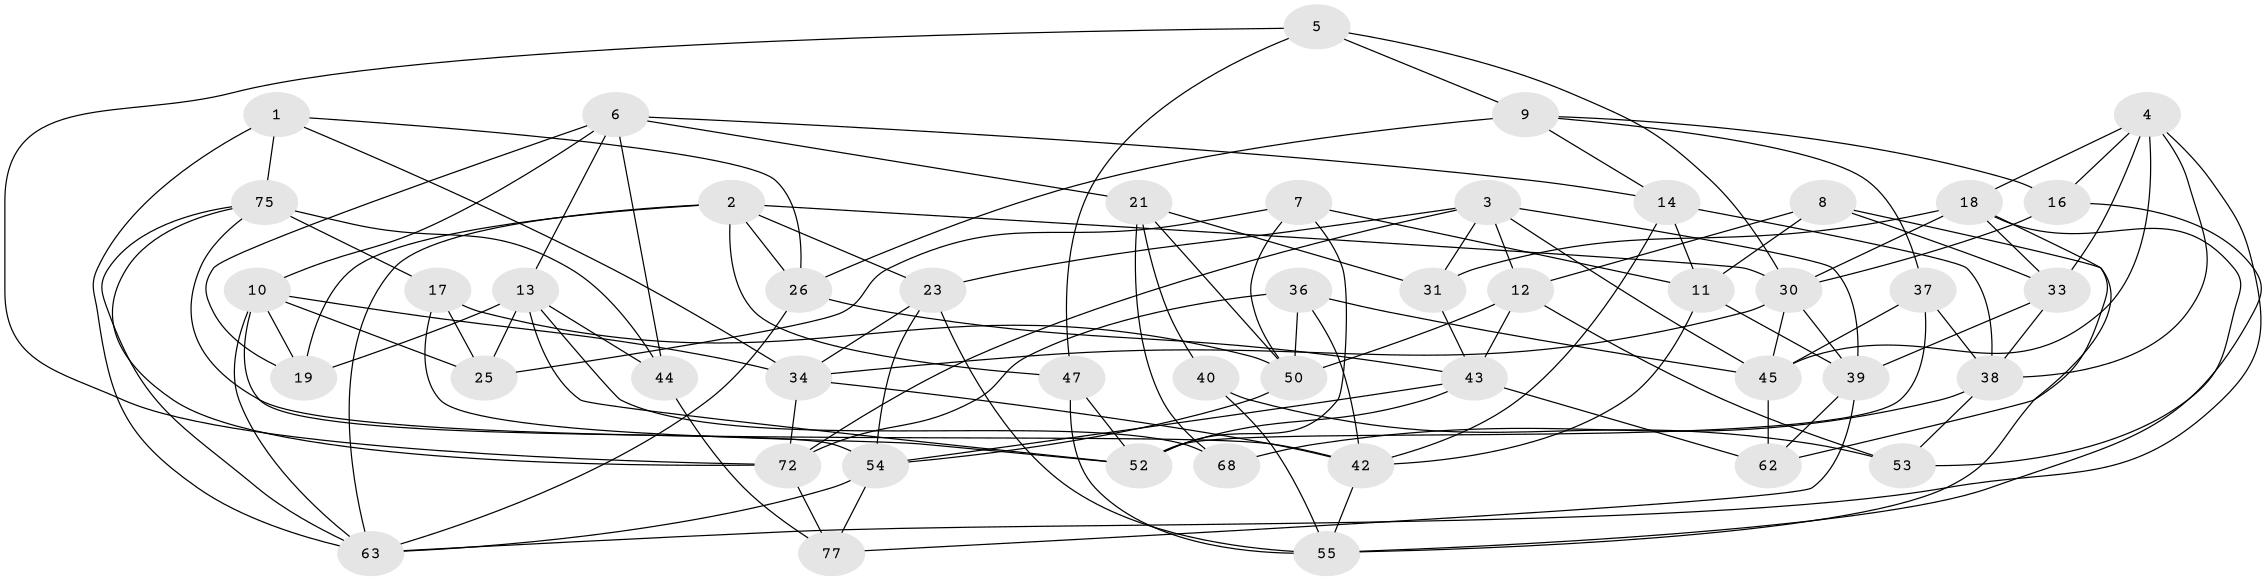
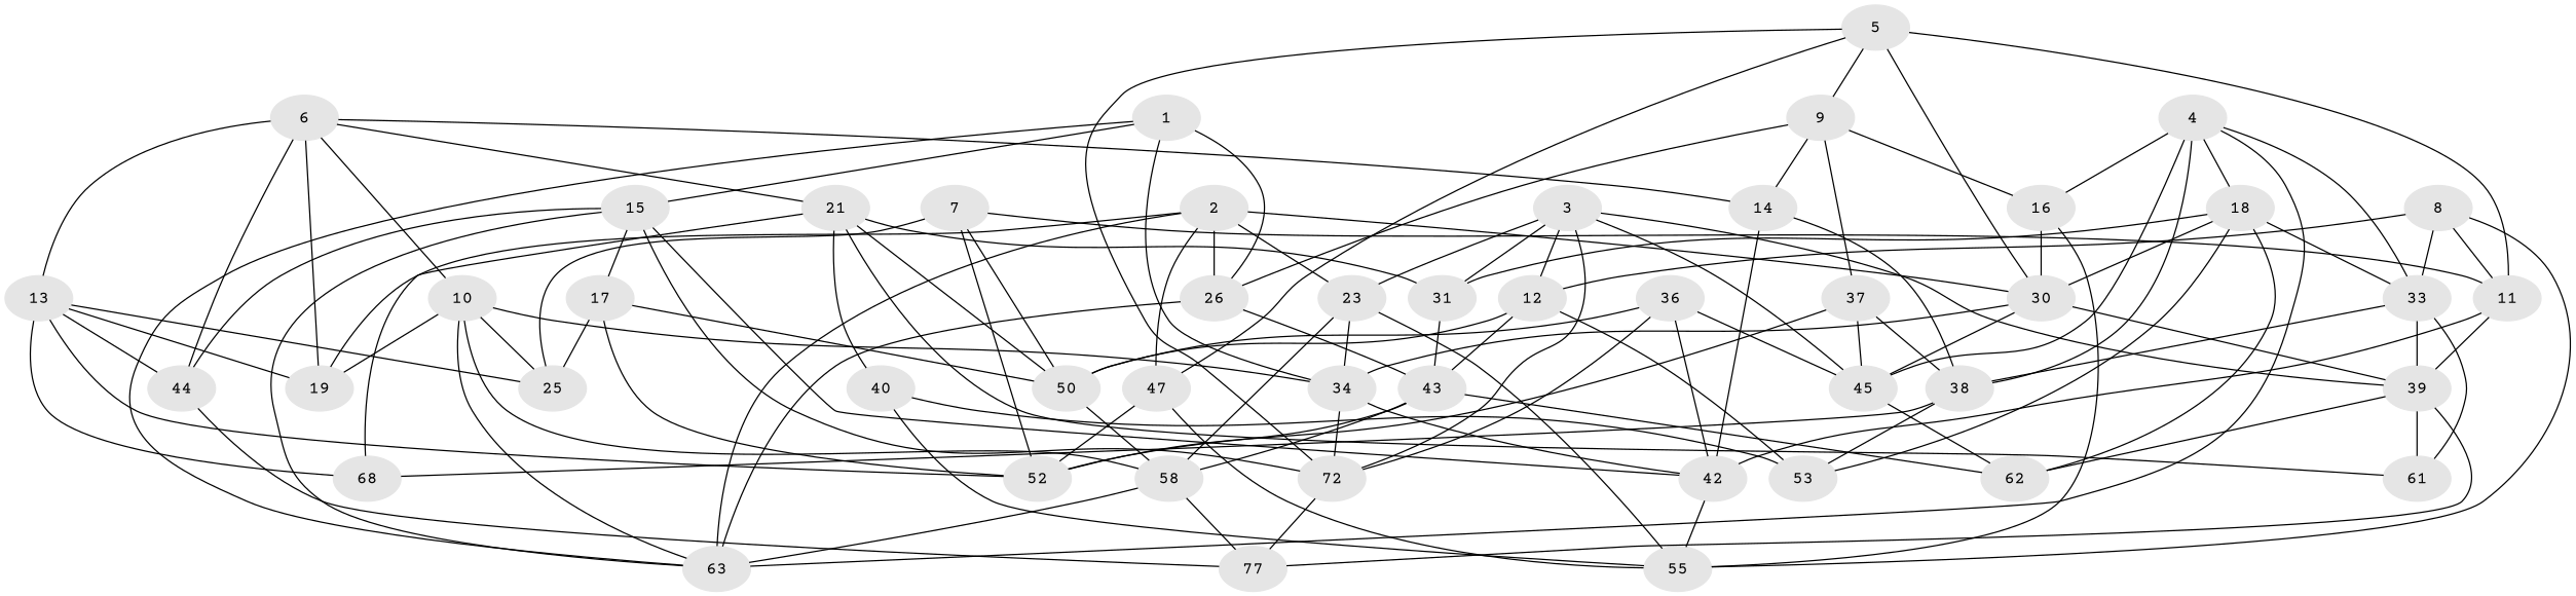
  graph {
    fontname="Courier Prime"
    node [color=gray90 fontname="Courier Prime" style=filled]
    edge [fontname="Courier Prime"]
-   15 [super="+46" label=75]
+   15 [super="+46"]
    63 [super="+65"]
    72 [super="+80"]
    44 [super="+71"]
    n5 [label=42 super="+51"]
    17
    1
    26 [super="+32"]
    34 [super="+69"]
    43 [super="+54"]
    2 [super="+27"]
    19
    23 [super="+35"]
    30 [super="+78"]
    47 [super="+56"]
    55 [super="+59"]
-   58 [super="+79" label=54]
+   58 [super="+79"]
    39 [super="+57"]
    45 [super="+70"]
    52 [super="+82"]
    3 [super="+75"]
    12 [super="+64"]
    31
    50 [super="+67"]
    53 [super="+81"]
+   61
    62
    77
    4 [super="+48"]
    16
    18 [super="+74"]
    33 [super="+42"]
    38 [super="+60"]
    68
    5 [super="+22"]
    9 [super="+49"]
    11 [super="+66"]
    14 [super="+73"]
    37
    6 [super="+20"]
    10 [super="+24"]
    13 [super="+83"]
    21 [super="+28"]
    25
    40
    7 [super="+29"]
    8
    36
    15 -- 63
    15 -- 72
    15 -- 44
    15 -- n5
    15 -- 17
    72 -- 77
    44 -- 77
    n5 -- 55
    17 -- 52
    17 -- 50
    17 -- 25
    1 -- 15
    1 -- 63
    1 -- 26
    1 -- 34
    26 -- 63
    26 -- 43
    34 -- 72
    34 -- n5
    43 -- 58
    43 -- 52
    43 -- 62
    2 -- 63
    2 -- 26
    2 -- 19
    2 -- 23
    2 -- 30
    2 -- 47
    23 -- 34
    23 -- 55
    23 -- 58
    30 -- 34
    30 -- 39
    30 -- 45
    47 -- 55
    47 -- 52
    58 -- 63
    58 -- 77
+   39 -- 61
    39 -- 62
    39 -- 77
    45 -- 62
    3 -- 72
    3 -- 23
    3 -- 39
    3 -- 45
    3 -- 12
    3 -- 31
    12 -- 43
    12 -- 50
    12 -- 53 [weight=2]
    31 -- 43
    50 -- 58
    4 -- 63
    4 -- 45
    4 -- 16
    4 -- 18
    4 -- 33
    4 -- 38
    16 -- 30
    16 -- 55
    18 -- 30
    18 -- 31
    18 -- 53
    18 -- 62
    18 -- 33
    33 -- 39
+   33 -- 61
    33 -- 38
    38 -- 53
    38 -- 68
    5 -- 72
    5 -- 30
    5 -- 47
    5 -- 9
-   14 -- 11 [weight=2]
+   5 -- 11 [weight=2]
    9 -- 26 [weight=2]
    9 -- 16
    9 -- 14
    9 -- 37
    11 -- n5
    11 -- 39
    14 -- n5
    14 -- 38
    37 -- 45
    37 -- 52
    37 -- 38
    6 -- 44
    6 -- 19
    6 -- 14
    6 -- 10
    6 -- 13
    6 -- 21
    10 -- 63
    10 -- 34
    10 -- 19
    10 -- 58
    10 -- 25
    13 -- 44
    13 -- 19
    13 -- 52
    13 -- 68
    13 -- 25
    21 -- 31
    21 -- 50
+   21 -- 61
    21 -- 68
    21 -- 40
    40 -- 55
    40 -- 53
    7 -- 52
    7 -- 50
    7 -- 11
    7 -- 25
    8 -- 55
    8 -- 12
    8 -- 33
    8 -- 11
    36 -- 72
    36 -- n5
    36 -- 45
    36 -- 50
  }
